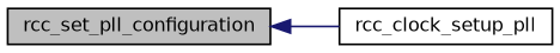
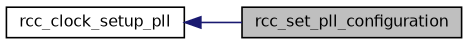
  digraph {
    rankdir=LR
    node [color=black fontname=Helvetica fontsize=10 shape=record style=filled]
    n1 [fillcolor=grey75 fontcolor=black height=0.2 label=rcc_set_pll_configuration width=0.4]
    n2 [fillcolor=white height=0.2 label=rcc_clock_setup_pll width=0.4]
-   n1 -> n2 [color=midnightblue dir=back fontname=Helvetica fontsize=10 labelfontname=Helvetica labelfontsize=10 style=solid]
+   n2 -> n1 [color=midnightblue dir=back fontname=Helvetica fontsize=10 labelfontname=Helvetica labelfontsize=10 style=solid]
  }
